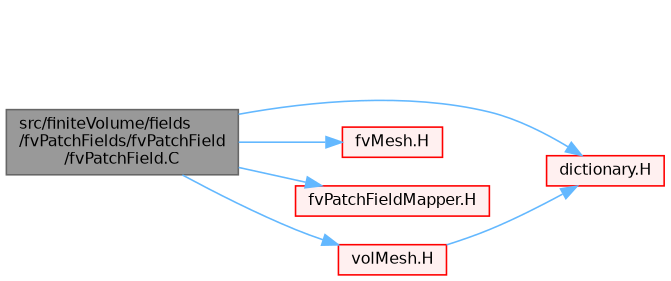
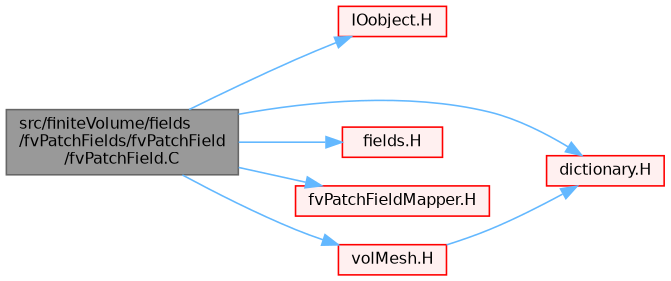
  digraph {
    rankdir=LR
    node [color=red fillcolor="#FFF0F0" fontname=Helvetica fontsize=10 shape=box style=filled]
    edge [color=steelblue1 fontname=Helvetica fontsize=10 labelfontname=Helvetica labelfontsize=10 style=solid]
    n1 [color=gray40 fillcolor=grey60 fontcolor=black height=0.2 label="src/finiteVolume/fields\l/fvPatchFields/fvPatchField\l/fvPatchField.C" width=0.4]
+   n2 [height=0.2 label="IOobject.H" width=0.4]
    n3 [height=0.2 label="dictionary.H" width=0.4]
-   n4 [height=0.2 label="fvMesh.H" width=0.4]
+   n4 [height=0.2 label="fields.H" width=0.4]
    n5 [height=0.2 label="fvPatchFieldMapper.H" width=0.4]
    n6 [height=0.2 label="volMesh.H" width=0.4]
+   n1 -> n2
    n1 -> n3
    n1 -> n4
    n1 -> n5
    n1 -> n6
    n6 -> n3
  }
